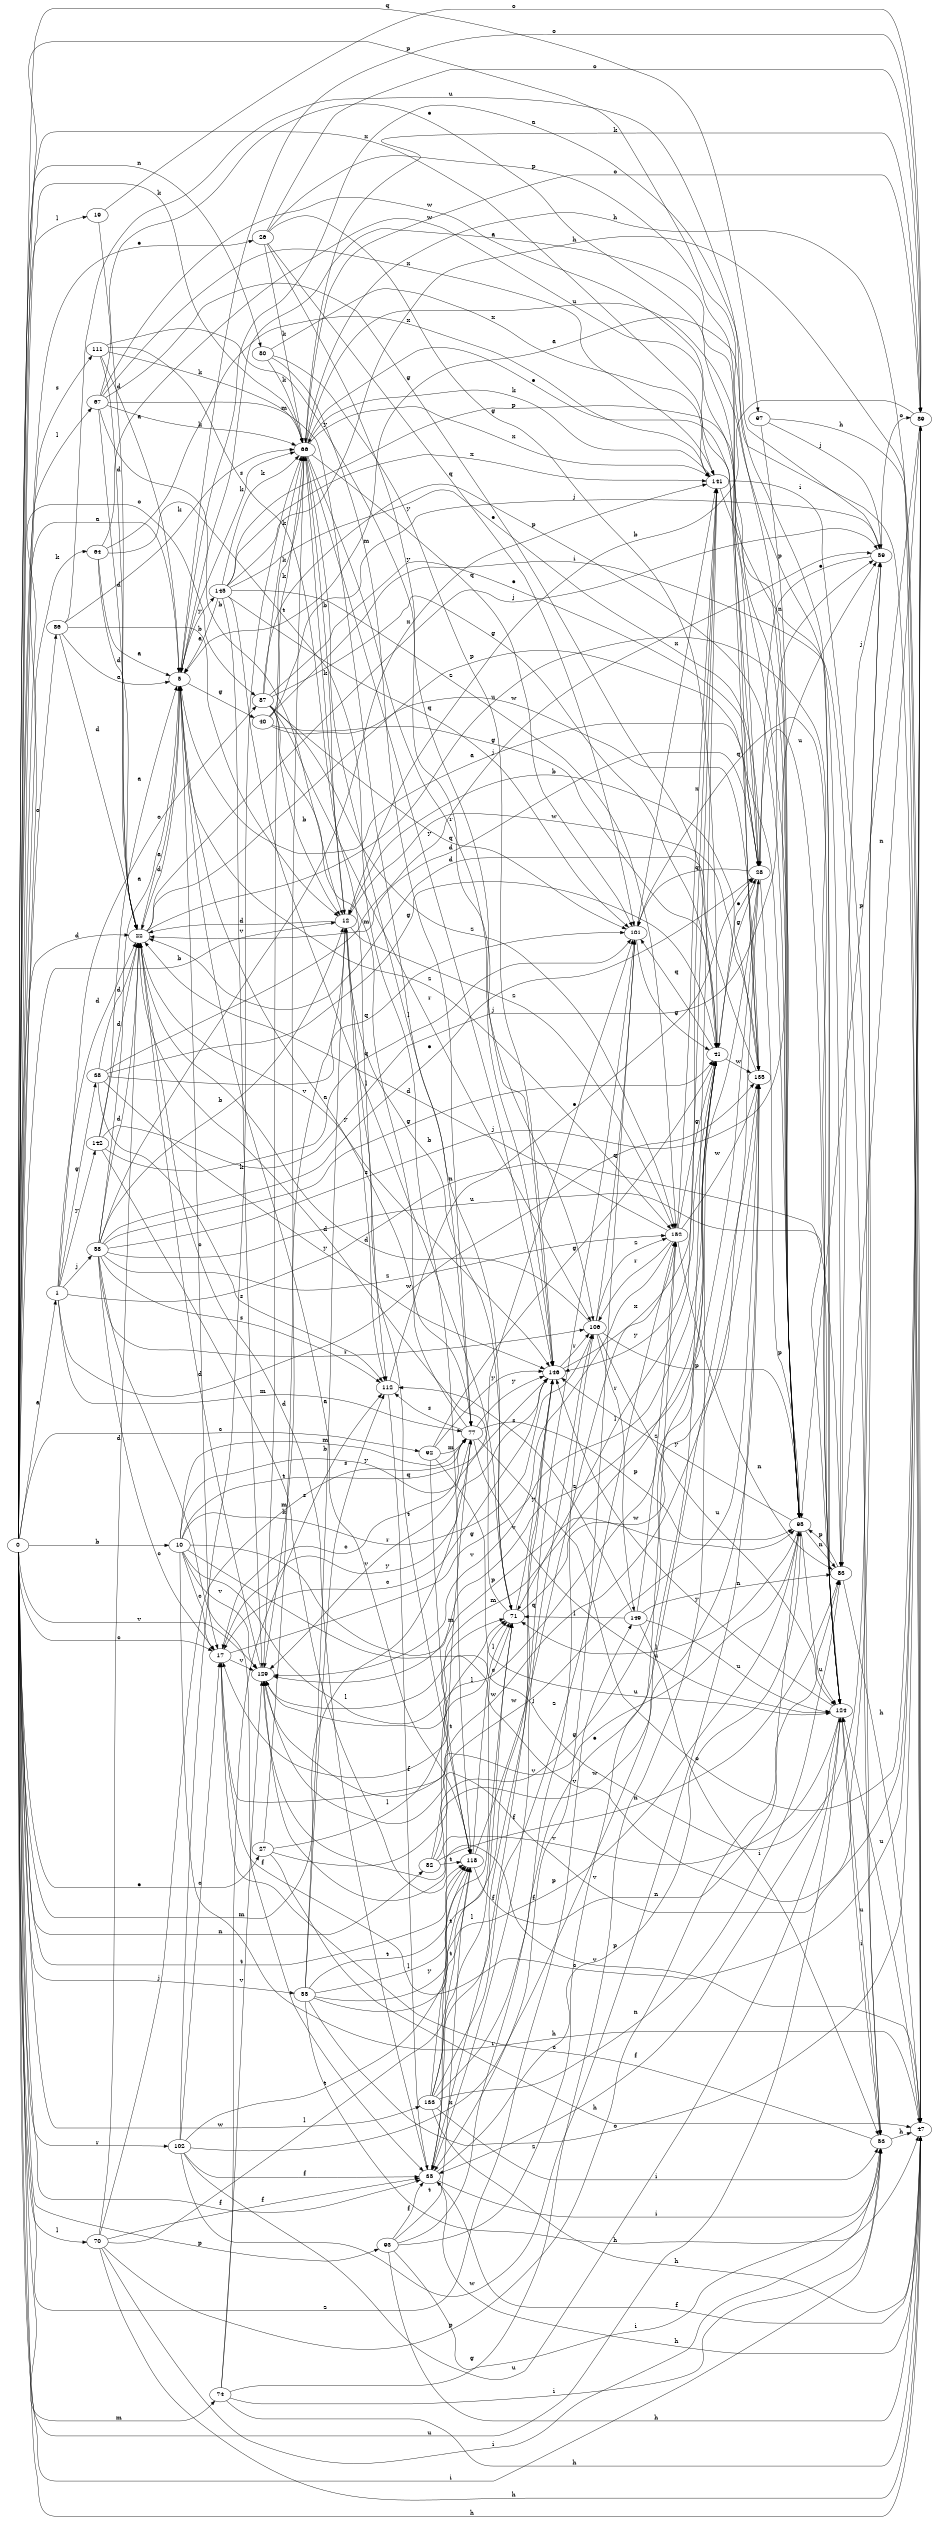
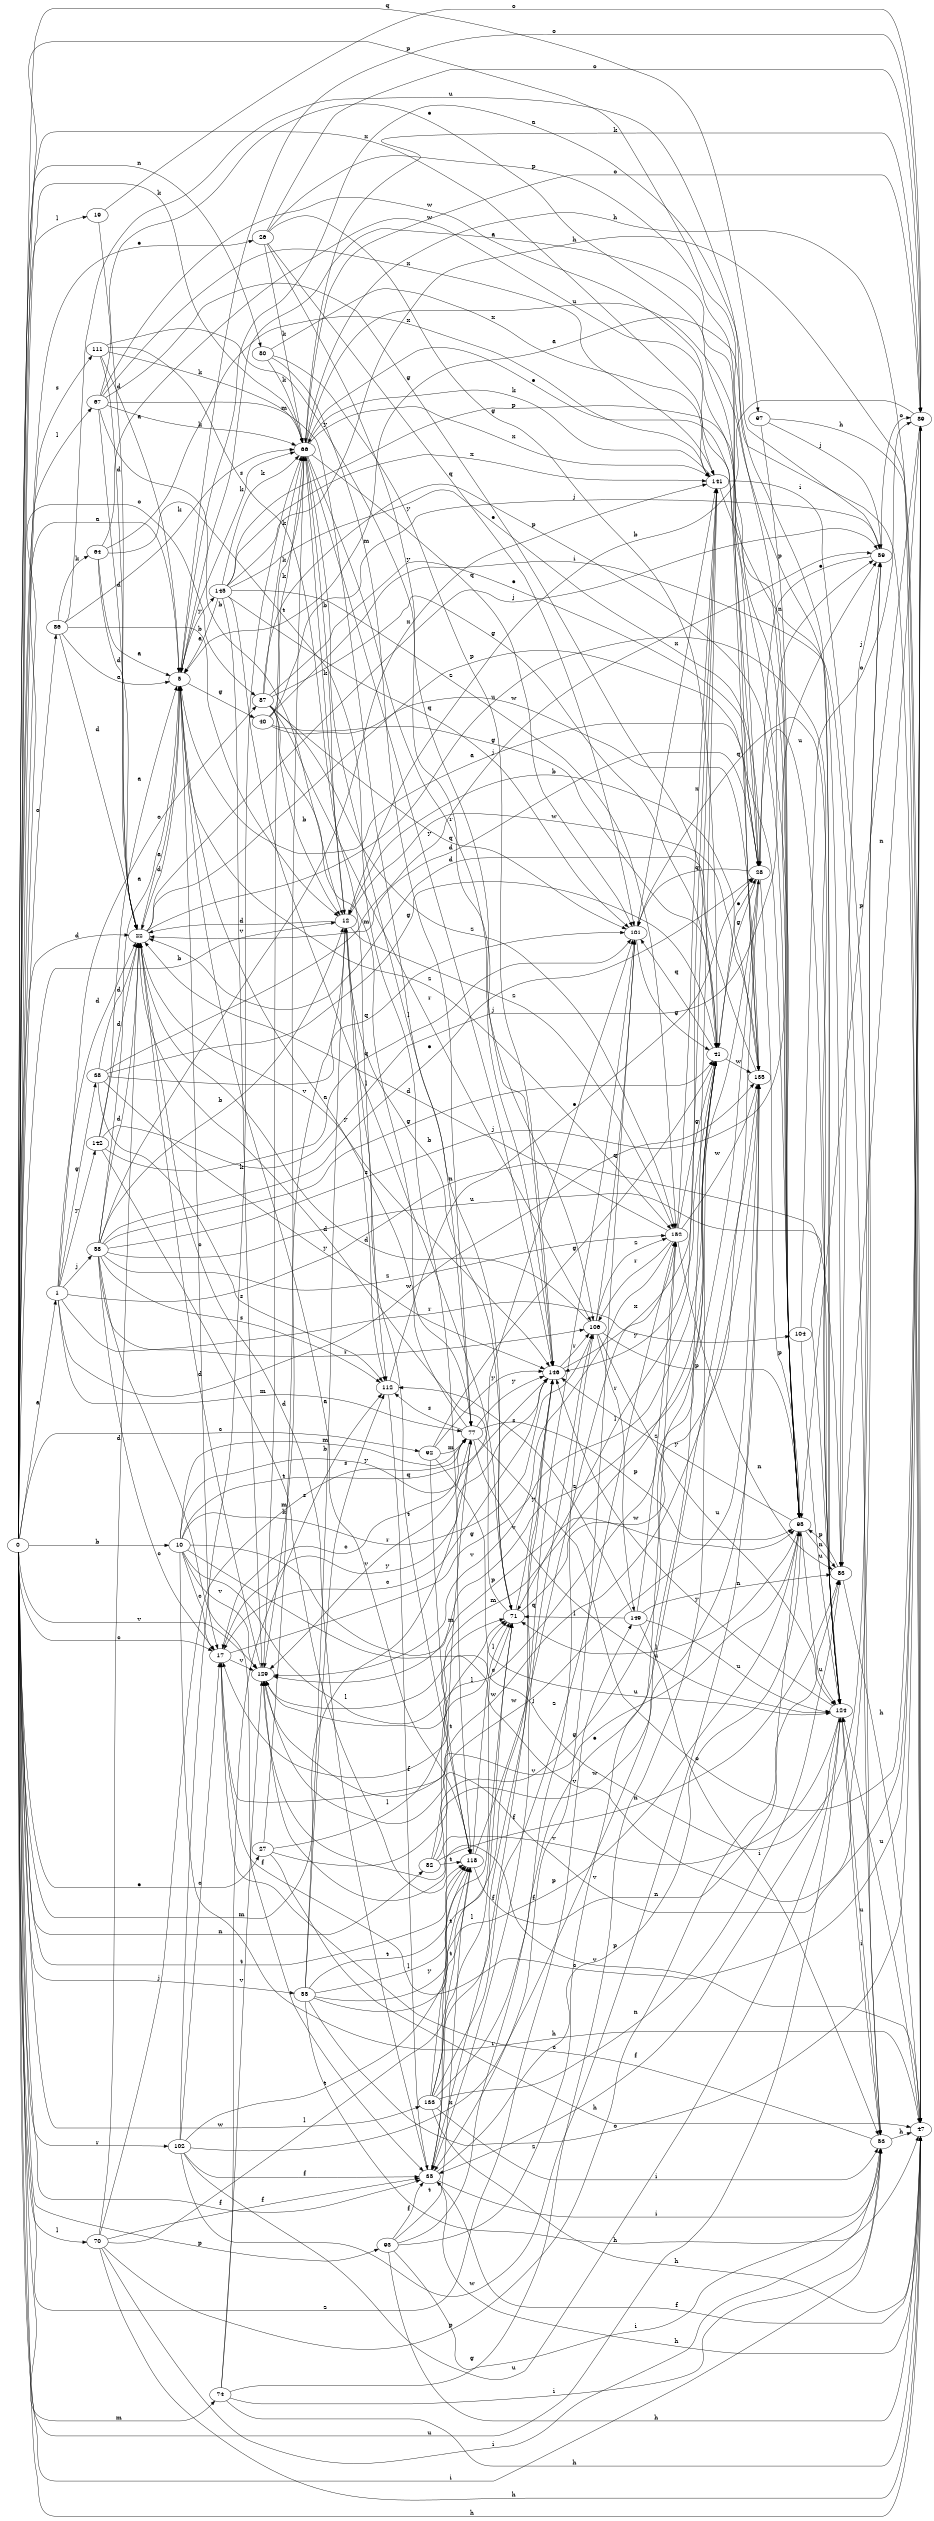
  strict digraph {
    rankdir=LR
    0
    1
    5
    10
    12
    17
    22
    26
    27
    35
    47
    53
    55
    64
    66
    67
    n17 [label=19]
    70
    74
    77
    80
    82
    86
    87
    92
    93
    95
    97
    102
    111
    118
    124
    129
    133
    141
    149
    38
    58
    83
+   104
    135
    142
    40
    89
    145
    152
    59
    71
    101
    106
    146
    112
    41
    28
    0 -> 1 [label=a]
    0 -> 5 [label=a]
    0 -> 10 [label=b]
    0 -> 12 [label=b]
    0 -> 17 [label=c]
    0 -> 22 [label=d]
    0 -> 26 [label=e]
    0 -> 27 [label=e]
    0 -> 35 [label=f]
    0 -> 47 [label=h]
    0 -> 53 [label=i]
    0 -> 55 [label=j]
-   0 -> 64 [label=k]
+   86 -> 64 [label=k]
    0 -> 66 [label=k]
    0 -> 67 [label=l]
    0 -> n17 [label=l]
    0 -> 70 [label=l]
    0 -> 74 [label=m]
    0 -> 77 [label=m]
    0 -> 80 [label=n]
    0 -> 82 [label=n]
    0 -> 86 [label=o]
    0 -> 87 [label=o]
    0 -> 92 [label=c]
    0 -> 93 [label=p]
    0 -> 95 [label=p]
    0 -> 97 [label=q]
    0 -> 102 [label=r]
    0 -> 111 [label=s]
    0 -> 118 [label=t]
    0 -> 124 [label=u]
    0 -> 129 [label=v]
    0 -> 133 [label=w]
    0 -> 141 [label=x]
    0 -> 149 [label=z]
    1 -> 22 [label=d]
    1 -> 77 [label=m]
    1 -> 87 [label=o]
    1 -> 38 [label=g]
    1 -> 58 [label=j]
    1 -> 83 [label=n]
+   1 -> 104 [label=r]
    1 -> 135 [label=w]
    1 -> 142 [label=y]
    5 -> 17 [label=c]
    5 -> 22 [label=d]
    5 -> 66 [label=k]
    5 -> 40 [label=g]
    5 -> 89 [label=o]
    5 -> 145 [label=y]
    5 -> 152 [label=z]
    10 -> 17 [label=c]
    10 -> 47 [label=h]
    10 -> 77 [label=m]
    10 -> 95 [label=p]
    10 -> 129 [label=v]
    10 -> 59 [label=j]
    10 -> 71 [label=l]
    10 -> 101 [label=q]
    10 -> 106 [label=r]
    10 -> 146 [label=y]
    12 -> 22 [label=d]
    12 -> 66 [label=k]
    12 -> 118 [label=t]
    12 -> 129 [label=v]
    12 -> 135 [label=w]
    12 -> 152 [label=z]
    12 -> 112 [label=s]
    17 -> 129 [label=v]
    17 -> 135 [label=w]
    17 -> 146 [label=y]
    17 -> 41 [label=g]
    22 -> 5 [label=a]
    22 -> 95 [label=p]
    22 -> 124 [label=u]
    22 -> 59 [label=j]
    22 -> 146 [label=y]
    26 -> 66 [label=k]
    26 -> 95 [label=p]
    26 -> 89 [label=o]
    26 -> 101 [label=q]
    26 -> 146 [label=y]
    26 -> 41 [label=g]
    27 -> 47 [label=h]
    27 -> 66 [label=k]
    27 -> 135 [label=w]
    27 -> 71 [label=l]
    35 -> 22 [label=d]
    35 -> 47 [label=h]
    35 -> 53 [label=i]
    35 -> 77 [label=m]
    35 -> 95 [label=p]
    35 -> 118 [label=t]
    47 -> 5 [label=a]
    47 -> 35 [label=f]
    47 -> 124 [label=u]
    47 -> 129 [label=v]
    53 -> 17 [label=c]
    53 -> 47 [label=h]
    53 -> 124 [label=u]
    55 -> 12 [label=b]
    55 -> 47 [label=h]
    55 -> 95 [label=p]
    55 -> 118 [label=t]
    55 -> 89 [label=o]
    55 -> 71 [label=l]
    55 -> 146 [label=y]
    55 -> 112 [label=s]
    64 -> 5 [label=a]
    64 -> 22 [label=d]
    64 -> 118 [label=t]
    64 -> 141 [label=x]
    64 -> 135 [label=w]
    66 -> 12 [label=b]
    66 -> 47 [label=h]
    66 -> 124 [label=u]
    66 -> 141 [label=x]
    66 -> 89 [label=o]
    66 -> 71 [label=l]
    66 -> 101 [label=q]
    66 -> 106 [label=r]
    66 -> 146 [label=y]
    66 -> 28 [label=e]
    67 -> 12 [label=b]
    67 -> 22 [label=d]
    67 -> 66 [label=k]
    67 -> 77 [label=m]
    67 -> 141 [label=x]
    67 -> 135 [label=w]
    67 -> 41 [label=g]
    67 -> 28 [label=e]
    n17 -> 22 [label=d]
    n17 -> 89 [label=o]
    70 -> 22 [label=d]
    70 -> 35 [label=f]
    70 -> 47 [label=h]
    70 -> 53 [label=i]
    70 -> 77 [label=m]
    70 -> 95 [label=p]
    70 -> 71 [label=l]
    74 -> 47 [label=h]
    74 -> 53 [label=i]
    74 -> 129 [label=v]
    74 -> 112 [label=s]
    74 -> 41 [label=g]
    77 -> 5 [label=a]
    77 -> 17 [label=c]
    77 -> 95 [label=p]
    77 -> 124 [label=u]
    77 -> 129 [label=v]
    77 -> 89 [label=o]
    77 -> 146 [label=y]
    77 -> 112 [label=s]
    80 -> 66 [label=k]
    80 -> 77 [label=m]
    80 -> 141 [label=x]
    80 -> 146 [label=y]
    82 -> 118 [label=t]
    82 -> 83 [label=n]
    82 -> 135 [label=w]
    82 -> 71 [label=l]
    82 -> 41 [label=g]
    86 -> 5 [label=a]
    86 -> 12 [label=b]
    86 -> 22 [label=d]
    86 -> 66 [label=k]
    86 -> 124 [label=u]
    87 -> 12 [label=b]
    87 -> 66 [label=k]
    87 -> 77 [label=m]
    87 -> 95 [label=p]
    87 -> 152 [label=z]
    87 -> 101 [label=q]
    87 -> 106 [label=r]
    87 -> 41 [label=g]
    87 -> 28 [label=e]
    92 -> 77 [label=m]
    92 -> 118 [label=t]
    92 -> 124 [label=u]
    92 -> 146 [label=y]
    92 -> 41 [label=g]
    93 -> 35 [label=f]
    93 -> 47 [label=h]
    93 -> 53 [label=i]
    93 -> 118 [label=t]
    93 -> 152 [label=z]
    93 -> 106 [label=r]
    95 -> 5 [label=a]
    95 -> 124 [label=u]
    95 -> 129 [label=v]
    95 -> 83 [label=n]
    95 -> 71 [label=l]
    95 -> 146 [label=y]
    97 -> 47 [label=h]
    97 -> 95 [label=p]
    97 -> 59 [label=j]
    102 -> 17 [label=c]
    102 -> 35 [label=f]
    102 -> 66 [label=k]
    102 -> 118 [label=t]
    102 -> 124 [label=u]
    102 -> 141 [label=x]
    102 -> 135 [label=w]
    111 -> 5 [label=a]
    111 -> 22 [label=d]
    111 -> 66 [label=k]
    111 -> 146 [label=y]
    111 -> 112 [label=s]
    118 -> 5 [label=a]
    118 -> 83 [label=n]
    118 -> 152 [label=z]
    118 -> 71 [label=l]
    124 -> 35 [label=f]
    124 -> 53 [label=i]
    124 -> 129 [label=v]
    124 -> 101 [label=q]
    124 -> 146 [label=y]
    129 -> 22 [label=d]
    129 -> 66 [label=k]
    133 -> 47 [label=h]
    133 -> 53 [label=i]
    133 -> 118 [label=t]
    133 -> 83 [label=n]
    133 -> 152 [label=z]
    133 -> 71 [label=l]
    133 -> 101 [label=q]
    133 -> 28 [label=e]
    141 -> 53 [label=i]
    141 -> 66 [label=k]
    141 -> 83 [label=n]
    141 -> 71 [label=l]
    149 -> 53 [label=i]
    149 -> 124 [label=u]
    149 -> 83 [label=n]
    149 -> 152 [label=z]
    149 -> 71 [label=l]
    149 -> 112 [label=s]
    38 -> 22 [label=d]
    38 -> 59 [label=j]
    38 -> 101 [label=q]
    38 -> 146 [label=y]
    38 -> 112 [label=s]
    38 -> 41 [label=g]
    58 -> 5 [label=a]
    58 -> 12 [label=b]
    58 -> 17 [label=c]
    58 -> 22 [label=d]
    58 -> 35 [label=f]
    58 -> 124 [label=u]
    58 -> 141 [label=x]
    58 -> 152 [label=z]
    58 -> 59 [label=j]
    58 -> 106 [label=r]
    58 -> 112 [label=s]
    58 -> 41 [label=g]
    58 -> 28 [label=e]
    83 -> 47 [label=h]
    83 -> 95 [label=p]
    83 -> 59 [label=j]
+   104 -> 124 [label=u]
+   104 -> 89 [label=o]
    135 -> 12 [label=b]
    135 -> 22 [label=d]
    142 -> 5 [label=a]
    142 -> 22 [label=d]
    142 -> 118 [label=t]
    142 -> 59 [label=j]
    142 -> 101 [label=q]
    40 -> 53 [label=i]
    40 -> 66 [label=k]
    40 -> 135 [label=w]
    40 -> 59 [label=j]
    40 -> 41 [label=g]
    89 -> 12 [label=b]
    89 -> 17 [label=c]
    89 -> 66 [label=k]
    89 -> 95 [label=p]
    89 -> 129 [label=v]
    89 -> 83 [label=n]
    145 -> 5 [label=a]
    145 -> 47 [label=h]
    145 -> 66 [label=k]
    145 -> 95 [label=p]
    145 -> 129 [label=v]
    145 -> 141 [label=x]
    145 -> 152 [label=z]
    145 -> 71 [label=l]
    145 -> 101 [label=q]
    145 -> 28 [label=e]
    152 -> 22 [label=d]
    152 -> 129 [label=v]
    152 -> 141 [label=x]
    152 -> 83 [label=n]
    152 -> 135 [label=w]
    152 -> 106 [label=r]
    152 -> 41 [label=g]
    59 -> 5 [label=a]
    59 -> 129 [label=v]
    59 -> 89 [label=o]
    59 -> 28 [label=e]
    71 -> 12 [label=b]
    71 -> 22 [label=d]
    71 -> 135 [label=w]
    71 -> 146 [label=y]
    101 -> 35 [label=f]
    101 -> 141 [label=x]
    101 -> 41 [label=g]
    106 -> 22 [label=d]
    106 -> 35 [label=f]
    106 -> 95 [label=p]
    106 -> 124 [label=u]
    106 -> 149 [label=r]
    106 -> 152 [label=z]
    106 -> 101 [label=q]
    146 -> 17 [label=c]
    146 -> 35 [label=f]
    146 -> 141 [label=x]
    146 -> 106 [label=r]
    112 -> 35 [label=f]
    112 -> 28 [label=e]
    41 -> 129 [label=m]
    41 -> 135 [label=w]
    41 -> 101 [label=q]
    41 -> 146 [label=y]
    41 -> 28 [label=e]
    28 -> 5 [label=a]
    28 -> 17 [label=c]
    28 -> 22 [label=d]
    28 -> 95 [label=p]
    28 -> 124 [label=u]
    28 -> 129 [label=v]
    28 -> 101 [label=q]
    28 -> 41 [label=g]
  }
